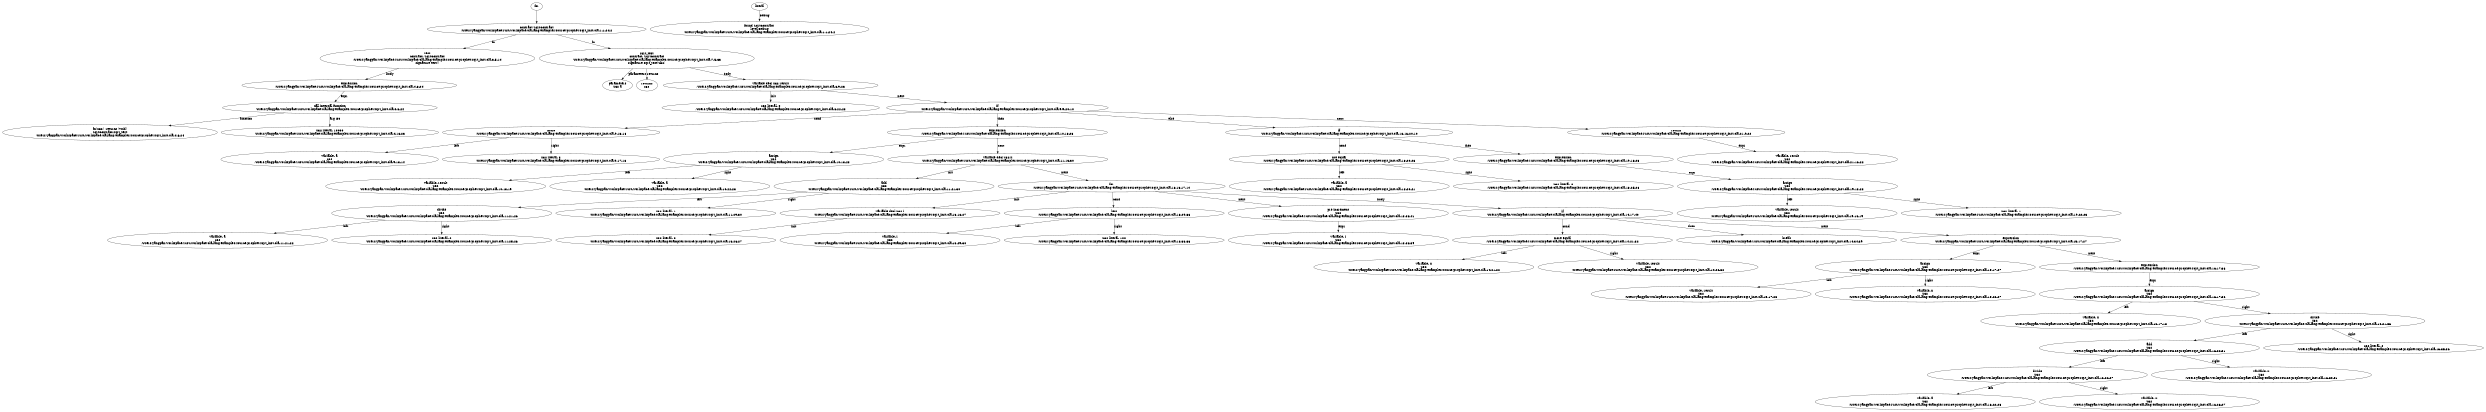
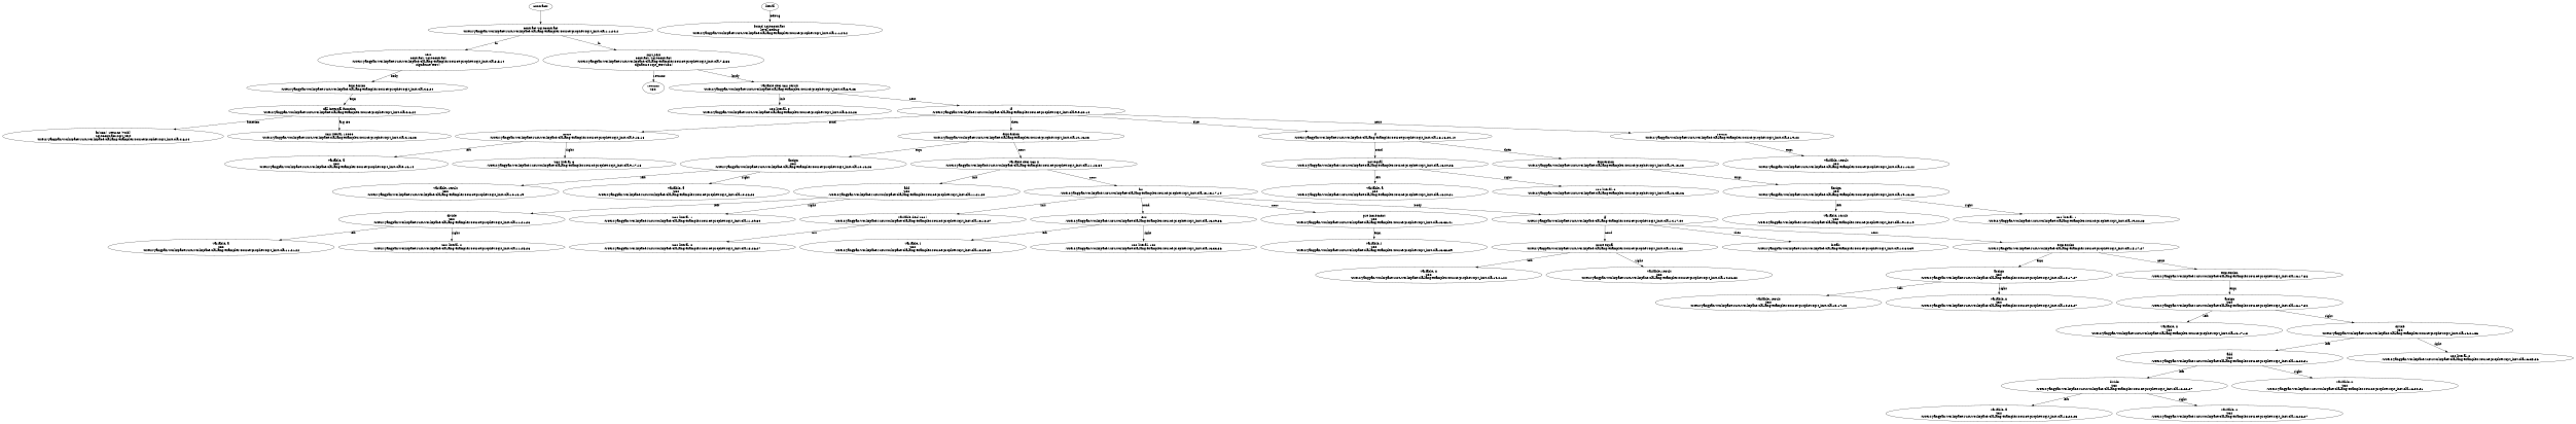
  strict digraph {
    n1 [label="contract SqrtContract\n/Users/yangpan/workspace/rust-workspace/ola-lang/examples/source/prophet/sqrt_inst.ola:1:1-24:2"]
    n2 [label="test\ncontract: SqrtContract\n/Users/yangpan/workspace/rust-workspace/ola-lang/examples/source/prophet/sqrt_inst.ola:3:5-14\nsignature test()"]
    n3 [label="sqrt_test\ncontract: SqrtContract\n/Users/yangpan/workspace/rust-workspace/ola-lang/examples/source/prophet/sqrt_inst.ola:7:5-33\nsignature sqrt_test(u32)"]
    n4 [label="expression\n/Users/yangpan/workspace/rust-workspace/ola-lang/examples/source/prophet/sqrt_inst.ola:4:8-24"]
-   n5 [label="parameters\nu32 a"]
    n6 [label="returns\nu32 "]
    n7 [label="variable decl u32 result\n/Users/yangpan/workspace/rust-workspace/ola-lang/examples/source/prophet/sqrt_inst.ola:8:9-23"]
    n8 [label="call internal function\n/Users/yangpan/workspace/rust-workspace/ola-lang/examples/source/prophet/sqrt_inst.ola:4:8-24"]
    n9 [label="fn(u32)  returns (void)\nSqrtContract.sqrt_test\n/Users/yangpan/workspace/rust-workspace/ola-lang/examples/source/prophet/sqrt_inst.ola:4:8-24"]
    n10 [label="u32 literal: 10000\n/Users/yangpan/workspace/rust-workspace/ola-lang/examples/source/prophet/sqrt_inst.ola:4:18-23"]
    n11 [label="u32 literal: 0\n/Users/yangpan/workspace/rust-workspace/ola-lang/examples/source/prophet/sqrt_inst.ola:8:22-23"]
    n12 [label="if\n/Users/yangpan/workspace/rust-workspace/ola-lang/examples/source/prophet/sqrt_inst.ola:9:9-20:10"]
    n13 [label="more\n/Users/yangpan/workspace/rust-workspace/ola-lang/examples/source/prophet/sqrt_inst.ola:9:13-18"]
    n14 [label="expression\n/Users/yangpan/workspace/rust-workspace/ola-lang/examples/source/prophet/sqrt_inst.ola:10:13-23"]
    n15 [label="if\n/Users/yangpan/workspace/rust-workspace/ola-lang/examples/source/prophet/sqrt_inst.ola:18:16-20:10"]
    n16 [label="return\n/Users/yangpan/workspace/rust-workspace/ola-lang/examples/source/prophet/sqrt_inst.ola:21:9-22"]
    n17 [label="variable: a\nu32\n/Users/yangpan/workspace/rust-workspace/ola-lang/examples/source/prophet/sqrt_inst.ola:9:13-14"]
    n18 [label="u32 literal: 3\n/Users/yangpan/workspace/rust-workspace/ola-lang/examples/source/prophet/sqrt_inst.ola:9:17-18"]
    n19 [label="assign\nu32\n/Users/yangpan/workspace/rust-workspace/ola-lang/examples/source/prophet/sqrt_inst.ola:10:13-23"]
    n20 [label="variable decl u32 x\n/Users/yangpan/workspace/rust-workspace/ola-lang/examples/source/prophet/sqrt_inst.ola:11:13-30"]
    n21 [label="not equal\n/Users/yangpan/workspace/rust-workspace/ola-lang/examples/source/prophet/sqrt_inst.ola:18:20-26"]
    n22 [label="expression\n/Users/yangpan/workspace/rust-workspace/ola-lang/examples/source/prophet/sqrt_inst.ola:19:13-23"]
    n23 [label="variable: result\nu32\n/Users/yangpan/workspace/rust-workspace/ola-lang/examples/source/prophet/sqrt_inst.ola:21:16-22"]
    n24 [label="variable: result\nu32\n/Users/yangpan/workspace/rust-workspace/ola-lang/examples/source/prophet/sqrt_inst.ola:10:13-19"]
    n25 [label="variable: a\nu32\n/Users/yangpan/workspace/rust-workspace/ola-lang/examples/source/prophet/sqrt_inst.ola:10:22-23"]
    n26 [label="add\nu32\n/Users/yangpan/workspace/rust-workspace/ola-lang/examples/source/prophet/sqrt_inst.ola:11:21-30"]
    n27 [label="for\n/Users/yangpan/workspace/rust-workspace/ola-lang/examples/source/prophet/sqrt_inst.ola:13:13-17:14"]
    n28 [label="divide\nu32\n/Users/yangpan/workspace/rust-workspace/ola-lang/examples/source/prophet/sqrt_inst.ola:11:21-26"]
    n29 [label="u32 literal: 1\n/Users/yangpan/workspace/rust-workspace/ola-lang/examples/source/prophet/sqrt_inst.ola:11:29-30"]
    n30 [label="variable decl u32 i\n/Users/yangpan/workspace/rust-workspace/ola-lang/examples/source/prophet/sqrt_inst.ola:13:18-27"]
    n31 [label="less\n/Users/yangpan/workspace/rust-workspace/ola-lang/examples/source/prophet/sqrt_inst.ola:13:29-36"]
    n32 [label="pre increment\nu32\n/Users/yangpan/workspace/rust-workspace/ola-lang/examples/source/prophet/sqrt_inst.ola:13:38-41"]
    n33 [label="if\n/Users/yangpan/workspace/rust-workspace/ola-lang/examples/source/prophet/sqrt_inst.ola:14:17-40"]
    n34 [label="variable: a\nu32\n/Users/yangpan/workspace/rust-workspace/ola-lang/examples/source/prophet/sqrt_inst.ola:11:21-22"]
    n35 [label="u32 literal: 2\n/Users/yangpan/workspace/rust-workspace/ola-lang/examples/source/prophet/sqrt_inst.ola:11:25-26"]
    n36 [label="u32 literal: 0\n/Users/yangpan/workspace/rust-workspace/ola-lang/examples/source/prophet/sqrt_inst.ola:13:26-27"]
    n37 [label="variable: i\nu32\n/Users/yangpan/workspace/rust-workspace/ola-lang/examples/source/prophet/sqrt_inst.ola:13:29-30"]
    n38 [label="u32 literal: 100\n/Users/yangpan/workspace/rust-workspace/ola-lang/examples/source/prophet/sqrt_inst.ola:13:33-36"]
    n39 [label="variable: i\nu32\n/Users/yangpan/workspace/rust-workspace/ola-lang/examples/source/prophet/sqrt_inst.ola:13:38-39"]
    n40 [label="more equal\n/Users/yangpan/workspace/rust-workspace/ola-lang/examples/source/prophet/sqrt_inst.ola:14:21-32"]
    n41 [label="break\n/Users/yangpan/workspace/rust-workspace/ola-lang/examples/source/prophet/sqrt_inst.ola:14:34-39"]
    n42 [label="expression\n/Users/yangpan/workspace/rust-workspace/ola-lang/examples/source/prophet/sqrt_inst.ola:15:17-27"]
    n43 [label="variable: x\nu32\n/Users/yangpan/workspace/rust-workspace/ola-lang/examples/source/prophet/sqrt_inst.ola:14:21-22"]
    n44 [label="variable: result\nu32\n/Users/yangpan/workspace/rust-workspace/ola-lang/examples/source/prophet/sqrt_inst.ola:14:26-32"]
    n45 [label="assign\nu32\n/Users/yangpan/workspace/rust-workspace/ola-lang/examples/source/prophet/sqrt_inst.ola:15:17-27"]
    n46 [label="expression\n/Users/yangpan/workspace/rust-workspace/ola-lang/examples/source/prophet/sqrt_inst.ola:16:17-36"]
    n47 [label="variable: result\nu32\n/Users/yangpan/workspace/rust-workspace/ola-lang/examples/source/prophet/sqrt_inst.ola:15:17-23"]
    n48 [label="variable: x\nu32\n/Users/yangpan/workspace/rust-workspace/ola-lang/examples/source/prophet/sqrt_inst.ola:15:26-27"]
    n49 [label="assign\nu32\n/Users/yangpan/workspace/rust-workspace/ola-lang/examples/source/prophet/sqrt_inst.ola:16:17-36"]
    n50 [label="variable: x\nu32\n/Users/yangpan/workspace/rust-workspace/ola-lang/examples/source/prophet/sqrt_inst.ola:16:17-18"]
    n51 [label="divide\nu32\n/Users/yangpan/workspace/rust-workspace/ola-lang/examples/source/prophet/sqrt_inst.ola:16:21-36"]
    n52 [label="add\nu32\n/Users/yangpan/workspace/rust-workspace/ola-lang/examples/source/prophet/sqrt_inst.ola:16:22-31"]
    n53 [label="u32 literal: 2\n/Users/yangpan/workspace/rust-workspace/ola-lang/examples/source/prophet/sqrt_inst.ola:16:35-36"]
    n54 [label="divide\nu32\n/Users/yangpan/workspace/rust-workspace/ola-lang/examples/source/prophet/sqrt_inst.ola:16:22-27"]
    n55 [label="variable: x\nu32\n/Users/yangpan/workspace/rust-workspace/ola-lang/examples/source/prophet/sqrt_inst.ola:16:30-31"]
    n56 [label="variable: a\nu32\n/Users/yangpan/workspace/rust-workspace/ola-lang/examples/source/prophet/sqrt_inst.ola:16:22-23"]
    n57 [label="variable: x\nu32\n/Users/yangpan/workspace/rust-workspace/ola-lang/examples/source/prophet/sqrt_inst.ola:16:26-27"]
    n58 [label="variable: a\nu32\n/Users/yangpan/workspace/rust-workspace/ola-lang/examples/source/prophet/sqrt_inst.ola:18:20-21"]
    n59 [label="u32 literal: 0\n/Users/yangpan/workspace/rust-workspace/ola-lang/examples/source/prophet/sqrt_inst.ola:18:25-26"]
    n60 [label="assign\nu32\n/Users/yangpan/workspace/rust-workspace/ola-lang/examples/source/prophet/sqrt_inst.ola:19:13-23"]
    n61 [label="variable: result\nu32\n/Users/yangpan/workspace/rust-workspace/ola-lang/examples/source/prophet/sqrt_inst.ola:19:13-19"]
    n62 [label="u32 literal: 1\n/Users/yangpan/workspace/rust-workspace/ola-lang/examples/source/prophet/sqrt_inst.ola:19:22-23"]
    n63 [label="found SqrtContract \nlevel Debug\n/Users/yangpan/workspace/rust-workspace/ola-lang/examples/source/prophet/sqrt_inst.ola:1:1-24:2"]
-   contracts [label=for]
+   contracts
    n65 [label=literal]
    n1 -> n2 [label=fn]
    n1 -> n3 [label=fn]
    n2 -> n4 [label=body]
-   n3 -> n5 [label=parameters]
    n3 -> n6 [label=returns]
    n3 -> n7 [label=body]
    n4 -> n8 [label=expr]
    n7 -> n11 [label=init]
    n7 -> n12 [label=next]
    n8 -> n9 [label=function]
    n8 -> n10 [label="arg #0"]
    n12 -> n13 [label=cond]
    n12 -> n14 [label=then]
    n12 -> n15 [label=else]
    n12 -> n16 [label=next]
    n13 -> n17 [label=left]
    n13 -> n18 [label=right]
    n14 -> n19 [label=expr]
    n14 -> n20 [label=next]
    n15 -> n21 [label=cond]
    n15 -> n22 [label=then]
    n16 -> n23 [label=expr]
    n19 -> n24 [label=left]
    n19 -> n25 [label=right]
    n20 -> n26 [label=init]
    n20 -> n27 [label=next]
    n21 -> n58 [label=left]
    n21 -> n59 [label=right]
    n22 -> n60 [label=expr]
    n26 -> n28 [label=left]
    n26 -> n29 [label=right]
    n27 -> n30 [label=init]
    n27 -> n31 [label=cond]
    n27 -> n32 [label=next]
    n27 -> n33 [label=body]
    n28 -> n34 [label=left]
    n28 -> n35 [label=right]
    n30 -> n36 [label=init]
    n31 -> n37 [label=left]
    n31 -> n38 [label=right]
    n32 -> n39 [label=expr]
    n33 -> n40 [label=cond]
    n33 -> n41 [label=then]
    n33 -> n42 [label=next]
    n40 -> n43 [label=left]
    n40 -> n44 [label=right]
    n42 -> n45 [label=expr]
    n42 -> n46 [label=next]
    n45 -> n47 [label=left]
    n45 -> n48 [label=right]
    n46 -> n49 [label=expr]
    n49 -> n50 [label=left]
    n49 -> n51 [label=right]
    n51 -> n52 [label=left]
    n51 -> n53 [label=right]
    n52 -> n54 [label=left]
    n52 -> n55 [label=right]
    n54 -> n56 [label=left]
    n54 -> n57 [label=right]
    n60 -> n61 [label=left]
    n60 -> n62 [label=right]
    contracts -> n1
    n65 -> n63 [label=Debug]
  }
